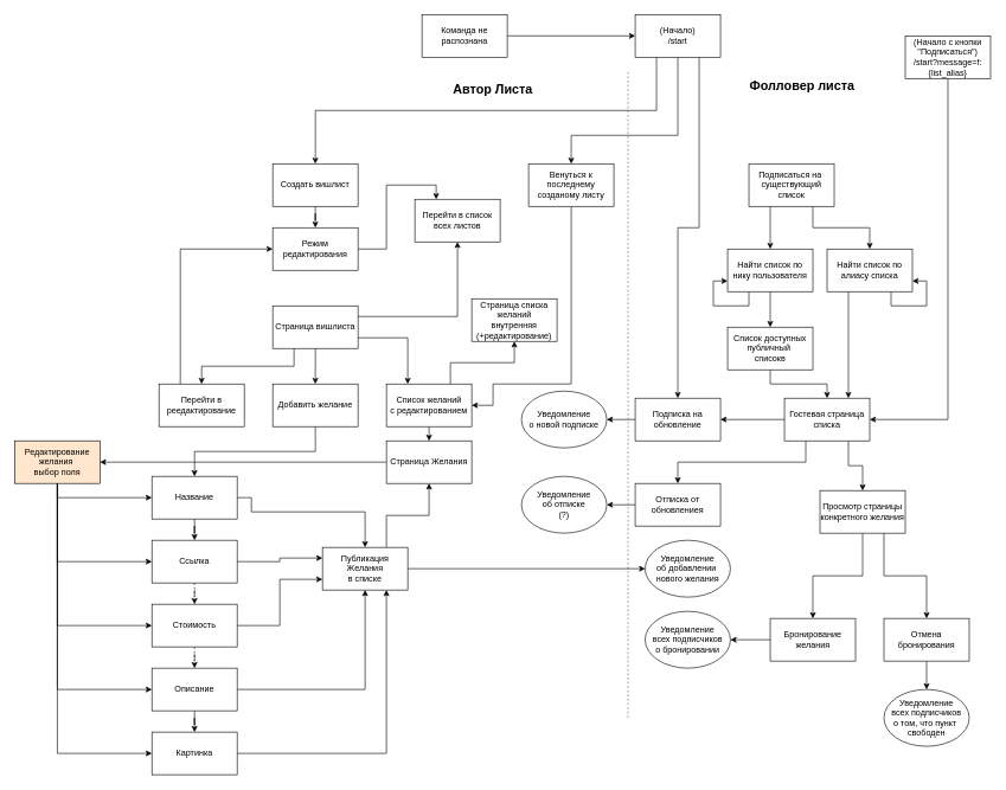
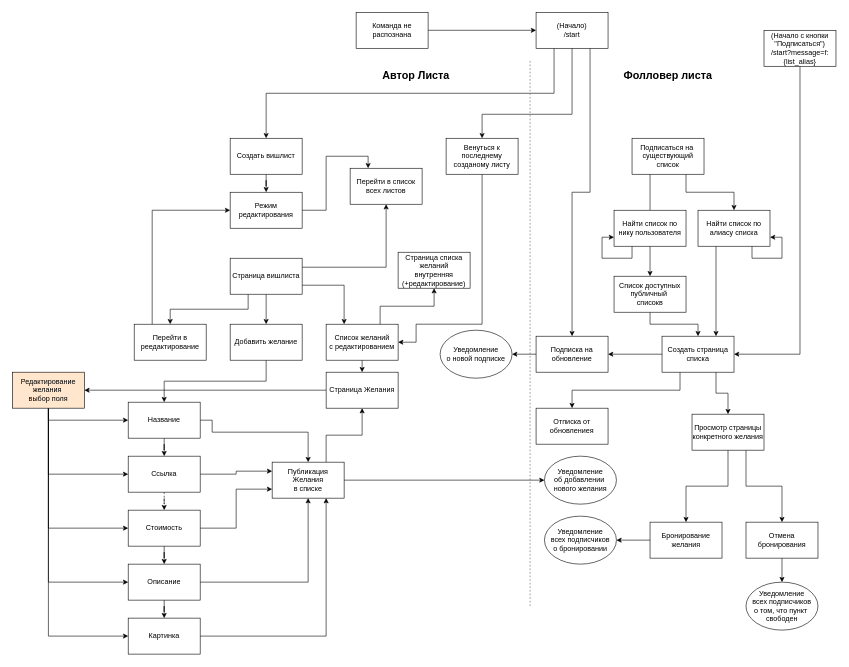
  <mxCell id="0" />
  <mxCell id="1" parent="0" />
  <mxCell id="2" style="edgeStyle=orthogonalEdgeStyle;rounded=0;orthogonalLoop=1;jettySize=auto;html=1;exitX=0.25;exitY=1;exitDx=0;exitDy=0;" edge="1" parent="1" source="5" target="7"><mxGeometry relative="1" as="geometry" /></mxCell>
  <mxCell id="3" style="edgeStyle=orthogonalEdgeStyle;rounded=0;orthogonalLoop=1;jettySize=auto;html=1;exitX=0.5;exitY=1;exitDx=0;exitDy=0;" edge="1" parent="1" source="5" target="9"><mxGeometry relative="1" as="geometry"><Array as="points"><mxPoint x="953" y="190" /><mxPoint x="803" y="190" /></Array></mxGeometry></mxCell>
  <mxCell id="4" style="edgeStyle=orthogonalEdgeStyle;rounded=0;orthogonalLoop=1;jettySize=auto;html=1;exitX=0.75;exitY=1;exitDx=0;exitDy=0;" edge="1" parent="1" source="5" target="31"><mxGeometry relative="1" as="geometry" /></mxCell>
  <mxCell id="5" value="(Начало)&lt;br&gt;/start" style="rounded=0;whiteSpace=wrap;html=1;" vertex="1" parent="1"><mxGeometry x="893" y="20" width="120" height="60" as="geometry" /></mxCell>
  <mxCell id="6" style="edgeStyle=orthogonalEdgeStyle;rounded=0;orthogonalLoop=1;jettySize=auto;html=1;exitX=0.5;exitY=1;exitDx=0;exitDy=0;" edge="1" parent="1" source="7" target="59"><mxGeometry relative="1" as="geometry" /></mxCell>
  <mxCell id="7" value="Создать вишлист" style="rounded=0;whiteSpace=wrap;html=1;" vertex="1" parent="1"><mxGeometry x="383" y="230" width="120" height="60" as="geometry" /></mxCell>
  <mxCell id="8" style="edgeStyle=orthogonalEdgeStyle;rounded=0;orthogonalLoop=1;jettySize=auto;html=1;exitX=0.5;exitY=1;exitDx=0;exitDy=0;entryX=1;entryY=0.5;entryDx=0;entryDy=0;" edge="1" parent="1" source="9" target="29"><mxGeometry relative="1" as="geometry"><Array as="points"><mxPoint x="803" y="540" /><mxPoint x="693" y="540" /><mxPoint x="693" y="570" /></Array></mxGeometry></mxCell>
  <mxCell id="9" value="Венуться к последнему созданому листу" style="rounded=0;whiteSpace=wrap;html=1;" vertex="1" parent="1"><mxGeometry x="743" y="230" width="120" height="60" as="geometry" /></mxCell>
  <mxCell id="10" style="edgeStyle=orthogonalEdgeStyle;rounded=0;orthogonalLoop=1;jettySize=auto;html=1;exitX=0.5;exitY=1;exitDx=0;exitDy=0;entryX=1;entryY=0.5;entryDx=0;entryDy=0;" edge="1" parent="1" source="11" target="26"><mxGeometry relative="1" as="geometry" /></mxCell>
  <mxCell id="11" value="(Начало c кнопки &quot;Подписаться&quot;)&lt;br&gt;/start?message=f:{list_alias}" style="rounded=0;whiteSpace=wrap;html=1;" vertex="1" parent="1"><mxGeometry x="1273" y="50" width="120" height="60" as="geometry" /></mxCell>
- <mxCell id="12" style="edgeStyle=orthogonalEdgeStyle;rounded=0;orthogonalLoop=1;jettySize=auto;html=1;exitX=0.25;exitY=1;exitDx=0;exitDy=0;" edge="1" parent="1" source="14" target="17"><mxGeometry relative="1" as="geometry" /></mxCell>
+ <mxCell id="12" style="edgeStyle=orthogonalEdgeStyle;rounded=0;orthogonalLoop=1;jettySize=auto;html=1;exitX=0.25;exitY=1;exitDx=0;exitDy=0;endArrow=none;" edge="1" parent="1" source="14" target="17"><mxGeometry relative="1" as="geometry" /></mxCell>
  <mxCell id="13" style="edgeStyle=orthogonalEdgeStyle;rounded=0;orthogonalLoop=1;jettySize=auto;html=1;exitX=0.75;exitY=1;exitDx=0;exitDy=0;" edge="1" parent="1" source="14" target="20"><mxGeometry relative="1" as="geometry" /></mxCell>
  <mxCell id="14" value="Подписаться на&amp;nbsp;&lt;br&gt;существующий список" style="rounded=0;whiteSpace=wrap;html=1;" vertex="1" parent="1"><mxGeometry x="1053" y="230" width="120" height="60" as="geometry" /></mxCell>
  <mxCell id="15" style="edgeStyle=orthogonalEdgeStyle;rounded=0;orthogonalLoop=1;jettySize=auto;html=1;exitX=0.25;exitY=1;exitDx=0;exitDy=0;entryX=0;entryY=0.75;entryDx=0;entryDy=0;" edge="1" parent="1" source="17" target="17"><mxGeometry relative="1" as="geometry"><mxPoint x="1013" y="390" as="targetPoint" /><Array as="points"><mxPoint x="1053" y="430" /><mxPoint x="1003" y="430" /><mxPoint x="1003" y="395" /></Array></mxGeometry></mxCell>
  <mxCell id="16" style="edgeStyle=orthogonalEdgeStyle;rounded=0;orthogonalLoop=1;jettySize=auto;html=1;exitX=0.5;exitY=1;exitDx=0;exitDy=0;" edge="1" parent="1" source="17" target="22"><mxGeometry relative="1" as="geometry" /></mxCell>
  <mxCell id="17" value="Найти список по нику пользователя" style="rounded=0;whiteSpace=wrap;html=1;" vertex="1" parent="1"><mxGeometry x="1023" y="350" width="120" height="60" as="geometry" /></mxCell>
  <mxCell id="18" style="edgeStyle=orthogonalEdgeStyle;rounded=0;orthogonalLoop=1;jettySize=auto;html=1;exitX=0.75;exitY=1;exitDx=0;exitDy=0;entryX=1;entryY=0.75;entryDx=0;entryDy=0;" edge="1" parent="1" source="20" target="20"><mxGeometry relative="1" as="geometry"><mxPoint x="1313" y="390" as="targetPoint" /><Array as="points"><mxPoint x="1253" y="430" /><mxPoint x="1303" y="430" /><mxPoint x="1303" y="395" /></Array></mxGeometry></mxCell>
  <mxCell id="19" style="edgeStyle=orthogonalEdgeStyle;rounded=0;orthogonalLoop=1;jettySize=auto;html=1;exitX=0.25;exitY=1;exitDx=0;exitDy=0;entryX=0.75;entryY=0;entryDx=0;entryDy=0;" edge="1" parent="1" source="20" target="26"><mxGeometry relative="1" as="geometry" /></mxCell>
  <mxCell id="20" value="Найти список по алиасу списка" style="rounded=0;whiteSpace=wrap;html=1;" vertex="1" parent="1"><mxGeometry x="1163" y="350" width="120" height="60" as="geometry" /></mxCell>
  <mxCell id="21" style="edgeStyle=orthogonalEdgeStyle;rounded=0;orthogonalLoop=1;jettySize=auto;html=1;exitX=0.5;exitY=1;exitDx=0;exitDy=0;" edge="1" parent="1" source="22" target="26"><mxGeometry relative="1" as="geometry" /></mxCell>
  <mxCell id="22" value="Список доступных&lt;br&gt;публичный&amp;nbsp;&lt;br&gt;списокв" style="rounded=0;whiteSpace=wrap;html=1;" vertex="1" parent="1"><mxGeometry x="1023" y="460" width="120" height="60" as="geometry" /></mxCell>
  <mxCell id="23" style="edgeStyle=orthogonalEdgeStyle;rounded=0;orthogonalLoop=1;jettySize=auto;html=1;" edge="1" parent="1" source="26" target="31"><mxGeometry relative="1" as="geometry" /></mxCell>
  <mxCell id="24" style="edgeStyle=orthogonalEdgeStyle;rounded=0;orthogonalLoop=1;jettySize=auto;html=1;exitX=0.25;exitY=1;exitDx=0;exitDy=0;" edge="1" parent="1" source="26" target="33"><mxGeometry relative="1" as="geometry" /></mxCell>
  <mxCell id="25" style="edgeStyle=orthogonalEdgeStyle;rounded=0;orthogonalLoop=1;jettySize=auto;html=1;exitX=0.75;exitY=1;exitDx=0;exitDy=0;" edge="1" parent="1" source="26" target="36"><mxGeometry relative="1" as="geometry" /></mxCell>
- <mxCell id="26" value="Гостевая страница&lt;br&gt;списка" style="rounded=0;whiteSpace=wrap;html=1;" vertex="1" parent="1"><mxGeometry x="1103" y="560" width="120" height="60" as="geometry" /></mxCell>
+ <mxCell id="26" value="Создать страница&lt;br&gt;списка" style="rounded=0;whiteSpace=wrap;html=1;" vertex="1" parent="1"><mxGeometry x="1103" y="560" width="120" height="60" as="geometry" /></mxCell>
  <mxCell id="27" style="edgeStyle=orthogonalEdgeStyle;rounded=0;orthogonalLoop=1;jettySize=auto;html=1;exitX=0.75;exitY=0;exitDx=0;exitDy=0;fontSize=12;" edge="1" parent="1" source="29" target="78"><mxGeometry relative="1" as="geometry" /></mxCell>
  <mxCell id="28" style="edgeStyle=orthogonalEdgeStyle;rounded=0;orthogonalLoop=1;jettySize=auto;html=1;exitX=0.5;exitY=1;exitDx=0;exitDy=0;entryX=0.5;entryY=0;entryDx=0;entryDy=0;fontSize=12;" edge="1" parent="1" source="29" target="80"><mxGeometry relative="1" as="geometry" /></mxCell>
  <mxCell id="29" value="Список желаний&lt;br&gt;с редактированием" style="rounded=0;whiteSpace=wrap;html=1;" vertex="1" parent="1"><mxGeometry x="543" y="540" width="120" height="60" as="geometry" /></mxCell>
  <mxCell id="30" style="edgeStyle=orthogonalEdgeStyle;rounded=0;orthogonalLoop=1;jettySize=auto;html=1;exitX=0;exitY=0.5;exitDx=0;exitDy=0;" edge="1" parent="1" source="31" target="47"><mxGeometry relative="1" as="geometry" /></mxCell>
  <mxCell id="31" value="Подписка на обновление" style="rounded=0;whiteSpace=wrap;html=1;" vertex="1" parent="1"><mxGeometry x="893" y="560" width="120" height="60" as="geometry" /></mxCell>
- <mxCell id="32" style="edgeStyle=orthogonalEdgeStyle;rounded=0;orthogonalLoop=1;jettySize=auto;html=1;exitX=0;exitY=0.5;exitDx=0;exitDy=0;" edge="1" parent="1" source="33" target="46"><mxGeometry relative="1" as="geometry" /></mxCell>
  <mxCell id="33" value="Отписка от обновлениея" style="rounded=0;whiteSpace=wrap;html=1;" vertex="1" parent="1"><mxGeometry x="893" y="680" width="120" height="60" as="geometry" /></mxCell>
  <mxCell id="34" style="edgeStyle=orthogonalEdgeStyle;rounded=0;orthogonalLoop=1;jettySize=auto;html=1;exitX=0.5;exitY=1;exitDx=0;exitDy=0;" edge="1" parent="1" source="36" target="38"><mxGeometry relative="1" as="geometry" /></mxCell>
  <mxCell id="35" style="edgeStyle=orthogonalEdgeStyle;rounded=0;orthogonalLoop=1;jettySize=auto;html=1;exitX=0.75;exitY=1;exitDx=0;exitDy=0;" edge="1" parent="1" source="36" target="40"><mxGeometry relative="1" as="geometry" /></mxCell>
  <mxCell id="36" value="Просмотр страницы&lt;br&gt;конкретного желания" style="rounded=0;whiteSpace=wrap;html=1;" vertex="1" parent="1"><mxGeometry x="1153" y="690" width="120" height="60" as="geometry" /></mxCell>
  <mxCell id="37" style="edgeStyle=orthogonalEdgeStyle;rounded=0;orthogonalLoop=1;jettySize=auto;html=1;exitX=0;exitY=0.5;exitDx=0;exitDy=0;" edge="1" parent="1" source="38" target="44"><mxGeometry relative="1" as="geometry" /></mxCell>
  <mxCell id="38" value="Бронирование желания" style="rounded=0;whiteSpace=wrap;html=1;" vertex="1" parent="1"><mxGeometry x="1083" y="870" width="120" height="60" as="geometry" /></mxCell>
  <mxCell id="39" style="edgeStyle=orthogonalEdgeStyle;rounded=0;orthogonalLoop=1;jettySize=auto;html=1;exitX=0.5;exitY=1;exitDx=0;exitDy=0;" edge="1" parent="1" source="40" target="45"><mxGeometry relative="1" as="geometry" /></mxCell>
  <mxCell id="40" value="Отмена бронирования" style="rounded=0;whiteSpace=wrap;html=1;" vertex="1" parent="1"><mxGeometry x="1243" y="870" width="120" height="60" as="geometry" /></mxCell>
  <mxCell id="41" value="" style="endArrow=none;html=1;rounded=0;fillColor=#f5f5f5;strokeColor=#666666;dashed=1;" edge="1" parent="1"><mxGeometry width="50" height="50" relative="1" as="geometry"><mxPoint x="883" y="1010" as="sourcePoint" /><mxPoint x="883" y="100" as="targetPoint" /></mxGeometry></mxCell>
  <mxCell id="42" value="Автор Листа" style="text;html=1;strokeColor=none;fillColor=none;align=center;verticalAlign=middle;whiteSpace=wrap;rounded=0;fontSize=18;fontStyle=1" vertex="1" parent="1"><mxGeometry x="613" y="110" width="160" height="30" as="geometry" /></mxCell>
- <mxCell id="43" value="Фолловер листа" style="text;html=1;strokeColor=none;fillColor=none;align=center;verticalAlign=middle;whiteSpace=wrap;rounded=0;fontSize=18;fontStyle=1" vertex="1" parent="1"><mxGeometry x="1048" y="105" width="160" height="30" as="geometry" /></mxCell>
+ <mxCell id="43" value="Фолловер листа" style="text;html=1;strokeColor=none;fillColor=none;align=center;verticalAlign=middle;whiteSpace=wrap;rounded=0;fontSize=18;fontStyle=1" vertex="1" parent="1"><mxGeometry x="1033" y="110" width="160" height="30" as="geometry" /></mxCell>
  <mxCell id="44" value="Уведомление&lt;br&gt;всех подписчиков&lt;br&gt;о бронировании" style="ellipse;whiteSpace=wrap;html=1;" vertex="1" parent="1"><mxGeometry x="907" y="860" width="120" height="80" as="geometry" /></mxCell>
  <mxCell id="45" value="Уведомление&lt;br&gt;всех подписчиков&lt;br&gt;о том, что пункт&amp;nbsp;&lt;br&gt;свободен" style="ellipse;whiteSpace=wrap;html=1;" vertex="1" parent="1"><mxGeometry x="1243" y="970" width="120" height="80" as="geometry" /></mxCell>
- <mxCell id="46" value="Уведомление&lt;br&gt;об отписке&lt;br&gt;(?)" style="ellipse;whiteSpace=wrap;html=1;" vertex="1" parent="1"><mxGeometry x="733" y="670" width="120" height="80" as="geometry" /></mxCell>
  <mxCell id="47" value="Уведомление&lt;br&gt;о новой подписке" style="ellipse;whiteSpace=wrap;html=1;" vertex="1" parent="1"><mxGeometry x="733" y="550" width="120" height="80" as="geometry" /></mxCell>
  <mxCell id="48" style="edgeStyle=orthogonalEdgeStyle;rounded=0;orthogonalLoop=1;jettySize=auto;html=1;exitX=0.25;exitY=1;exitDx=0;exitDy=0;" edge="1" parent="1" source="52" target="54"><mxGeometry relative="1" as="geometry" /></mxCell>
  <mxCell id="49" style="edgeStyle=orthogonalEdgeStyle;rounded=0;orthogonalLoop=1;jettySize=auto;html=1;exitX=0.5;exitY=1;exitDx=0;exitDy=0;" edge="1" parent="1" source="52" target="56"><mxGeometry relative="1" as="geometry" /></mxCell>
  <mxCell id="50" style="edgeStyle=orthogonalEdgeStyle;rounded=0;orthogonalLoop=1;jettySize=auto;html=1;exitX=1;exitY=0.25;exitDx=0;exitDy=0;" edge="1" parent="1" source="52" target="57"><mxGeometry relative="1" as="geometry" /></mxCell>
  <mxCell id="51" style="edgeStyle=orthogonalEdgeStyle;rounded=0;orthogonalLoop=1;jettySize=auto;html=1;exitX=1;exitY=0.75;exitDx=0;exitDy=0;entryX=0.25;entryY=0;entryDx=0;entryDy=0;" edge="1" parent="1" source="52" target="29"><mxGeometry relative="1" as="geometry" /></mxCell>
  <mxCell id="52" value="Страница вишлиста" style="rounded=0;whiteSpace=wrap;html=1;" vertex="1" parent="1"><mxGeometry x="383" y="430" width="120" height="60" as="geometry" /></mxCell>
  <mxCell id="53" style="edgeStyle=orthogonalEdgeStyle;rounded=0;orthogonalLoop=1;jettySize=auto;html=1;exitX=0.25;exitY=0;exitDx=0;exitDy=0;entryX=0;entryY=0.5;entryDx=0;entryDy=0;" edge="1" parent="1" source="54" target="59"><mxGeometry relative="1" as="geometry" /></mxCell>
  <mxCell id="54" value="Перейти в реедактирование" style="rounded=0;whiteSpace=wrap;html=1;" vertex="1" parent="1"><mxGeometry x="223" y="540" width="120" height="60" as="geometry" /></mxCell>
  <mxCell id="55" style="edgeStyle=orthogonalEdgeStyle;rounded=0;orthogonalLoop=1;jettySize=auto;html=1;exitX=0.5;exitY=1;exitDx=0;exitDy=0;fontSize=18;" edge="1" parent="1" source="56" target="62"><mxGeometry relative="1" as="geometry" /></mxCell>
  <mxCell id="56" value="Добавить желание" style="rounded=0;whiteSpace=wrap;html=1;" vertex="1" parent="1"><mxGeometry x="383" y="540" width="120" height="60" as="geometry" /></mxCell>
  <mxCell id="57" value="Перейти в список всех листов" style="rounded=0;whiteSpace=wrap;html=1;" vertex="1" parent="1"><mxGeometry x="583" y="280" width="120" height="60" as="geometry" /></mxCell>
  <mxCell id="58" style="edgeStyle=orthogonalEdgeStyle;rounded=0;orthogonalLoop=1;jettySize=auto;html=1;exitX=1;exitY=0.5;exitDx=0;exitDy=0;entryX=0.25;entryY=0;entryDx=0;entryDy=0;" edge="1" parent="1" source="59" target="57"><mxGeometry relative="1" as="geometry" /></mxCell>
  <mxCell id="59" value="Режим редактирования" style="rounded=0;whiteSpace=wrap;html=1;" vertex="1" parent="1"><mxGeometry x="383" y="320" width="120" height="60" as="geometry" /></mxCell>
  <mxCell id="60" style="edgeStyle=orthogonalEdgeStyle;rounded=0;orthogonalLoop=1;jettySize=auto;html=1;exitX=0.5;exitY=1;exitDx=0;exitDy=0;fontSize=12;" edge="1" parent="1" source="62" target="65"><mxGeometry relative="1" as="geometry" /></mxCell>
  <mxCell id="61" style="edgeStyle=orthogonalEdgeStyle;rounded=0;orthogonalLoop=1;jettySize=auto;html=1;exitX=1;exitY=0.5;exitDx=0;exitDy=0;fontSize=12;" edge="1" parent="1" source="62" target="68"><mxGeometry relative="1" as="geometry"><Array as="points"><mxPoint x="353" y="700" /><mxPoint x="353" y="720" /><mxPoint x="513" y="720" /></Array></mxGeometry></mxCell>
  <mxCell id="62" value="Название" style="rounded=0;whiteSpace=wrap;html=1;fontSize=12;" vertex="1" parent="1"><mxGeometry x="213" y="670" width="120" height="60" as="geometry" /></mxCell>
  <mxCell id="63" style="edgeStyle=orthogonalEdgeStyle;rounded=0;orthogonalLoop=1;jettySize=auto;html=1;exitX=0.5;exitY=1;exitDx=0;exitDy=0;fontSize=12;dashed=1;" edge="1" parent="1" source="65" target="72"><mxGeometry relative="1" as="geometry" /></mxCell>
  <mxCell id="64" style="edgeStyle=orthogonalEdgeStyle;rounded=0;orthogonalLoop=1;jettySize=auto;html=1;exitX=1;exitY=0.5;exitDx=0;exitDy=0;fontSize=12;entryX=0;entryY=0.25;entryDx=0;entryDy=0;" edge="1" parent="1" source="65" target="68"><mxGeometry relative="1" as="geometry" /></mxCell>
  <mxCell id="65" value="Ссылка" style="rounded=0;whiteSpace=wrap;html=1;fontSize=12;" vertex="1" parent="1"><mxGeometry x="213" y="760" width="120" height="60" as="geometry" /></mxCell>
  <mxCell id="66" style="edgeStyle=orthogonalEdgeStyle;rounded=0;orthogonalLoop=1;jettySize=auto;html=1;exitX=1;exitY=0.5;exitDx=0;exitDy=0;fontSize=12;" edge="1" parent="1" source="68" target="69"><mxGeometry relative="1" as="geometry" /></mxCell>
  <mxCell id="67" style="edgeStyle=orthogonalEdgeStyle;rounded=0;orthogonalLoop=1;jettySize=auto;html=1;exitX=0.75;exitY=0;exitDx=0;exitDy=0;fontSize=12;" edge="1" parent="1" source="68" target="80"><mxGeometry relative="1" as="geometry" /></mxCell>
  <mxCell id="68" value="Публикация&lt;br&gt;Желания&lt;br&gt;в списке" style="rounded=0;whiteSpace=wrap;html=1;fontSize=12;" vertex="1" parent="1"><mxGeometry x="453" y="770" width="120" height="60" as="geometry" /></mxCell>
  <mxCell id="69" value="Уведомление&lt;br&gt;об добавлении&amp;nbsp;&lt;br&gt;нового желания" style="ellipse;whiteSpace=wrap;html=1;" vertex="1" parent="1"><mxGeometry x="907" y="760" width="120" height="80" as="geometry" /></mxCell>
- <mxCell id="70" style="edgeStyle=orthogonalEdgeStyle;rounded=0;orthogonalLoop=1;jettySize=auto;html=1;exitX=0.5;exitY=1;exitDx=0;exitDy=0;fontSize=12;dashed=1;" edge="1" parent="1" source="72" target="75"><mxGeometry relative="1" as="geometry" /></mxCell>
+ <mxCell id="70" style="edgeStyle=orthogonalEdgeStyle;rounded=0;orthogonalLoop=1;jettySize=auto;html=1;exitX=0.5;exitY=1;exitDx=0;exitDy=0;fontSize=12;" edge="1" parent="1" source="72" target="75"><mxGeometry relative="1" as="geometry" /></mxCell>
  <mxCell id="71" style="edgeStyle=orthogonalEdgeStyle;rounded=0;orthogonalLoop=1;jettySize=auto;html=1;exitX=1;exitY=0.5;exitDx=0;exitDy=0;entryX=0;entryY=0.75;entryDx=0;entryDy=0;fontSize=12;" edge="1" parent="1" source="72" target="68"><mxGeometry relative="1" as="geometry" /></mxCell>
  <mxCell id="72" value="Стоимость" style="rounded=0;whiteSpace=wrap;html=1;fontSize=12;" vertex="1" parent="1"><mxGeometry x="213" y="850" width="120" height="60" as="geometry" /></mxCell>
  <mxCell id="73" style="edgeStyle=orthogonalEdgeStyle;rounded=0;orthogonalLoop=1;jettySize=auto;html=1;exitX=0.5;exitY=1;exitDx=0;exitDy=0;fontSize=12;" edge="1" parent="1" source="75" target="77"><mxGeometry relative="1" as="geometry" /></mxCell>
  <mxCell id="74" style="edgeStyle=orthogonalEdgeStyle;rounded=0;orthogonalLoop=1;jettySize=auto;html=1;exitX=1;exitY=0.5;exitDx=0;exitDy=0;entryX=0.5;entryY=1;entryDx=0;entryDy=0;fontSize=12;" edge="1" parent="1" source="75" target="68"><mxGeometry relative="1" as="geometry" /></mxCell>
  <mxCell id="75" value="Описание" style="rounded=0;whiteSpace=wrap;html=1;fontSize=12;" vertex="1" parent="1"><mxGeometry x="213" y="940" width="120" height="60" as="geometry" /></mxCell>
  <mxCell id="76" style="edgeStyle=orthogonalEdgeStyle;rounded=0;orthogonalLoop=1;jettySize=auto;html=1;exitX=1;exitY=0.5;exitDx=0;exitDy=0;fontSize=12;entryX=0.75;entryY=1;entryDx=0;entryDy=0;" edge="1" parent="1" source="77" target="68"><mxGeometry relative="1" as="geometry"><mxPoint x="393" y="1030" as="targetPoint" /></mxGeometry></mxCell>
  <mxCell id="77" value="Картинка" style="rounded=0;whiteSpace=wrap;html=1;fontSize=12;" vertex="1" parent="1"><mxGeometry x="213" y="1030" width="120" height="60" as="geometry" /></mxCell>
  <mxCell id="78" value="Страница списка&lt;br&gt;желаний&lt;br&gt;внутренняя&lt;br&gt;(+редактирование)" style="rounded=0;whiteSpace=wrap;html=1;fontSize=12;" vertex="1" parent="1"><mxGeometry x="663" y="420" width="120" height="60" as="geometry" /></mxCell>
  <mxCell id="79" style="edgeStyle=orthogonalEdgeStyle;rounded=0;orthogonalLoop=1;jettySize=auto;html=1;exitX=0;exitY=0.5;exitDx=0;exitDy=0;fontSize=12;" edge="1" parent="1" source="80" target="86"><mxGeometry relative="1" as="geometry" /></mxCell>
  <mxCell id="80" value="Страница Желания" style="rounded=0;whiteSpace=wrap;html=1;fontSize=12;" vertex="1" parent="1"><mxGeometry x="543" y="620" width="120" height="60" as="geometry" /></mxCell>
  <mxCell id="81" style="edgeStyle=orthogonalEdgeStyle;rounded=0;orthogonalLoop=1;jettySize=auto;html=1;exitX=0.5;exitY=1;exitDx=0;exitDy=0;fontSize=12;" edge="1" parent="1" source="86" target="62"><mxGeometry relative="1" as="geometry" /></mxCell>
  <mxCell id="82" style="edgeStyle=orthogonalEdgeStyle;rounded=0;orthogonalLoop=1;jettySize=auto;html=1;exitX=0.5;exitY=1;exitDx=0;exitDy=0;entryX=0;entryY=0.5;entryDx=0;entryDy=0;fontSize=12;" edge="1" parent="1" source="86" target="65"><mxGeometry relative="1" as="geometry" /></mxCell>
  <mxCell id="83" style="edgeStyle=orthogonalEdgeStyle;rounded=0;orthogonalLoop=1;jettySize=auto;html=1;exitX=0.5;exitY=1;exitDx=0;exitDy=0;entryX=0;entryY=0.5;entryDx=0;entryDy=0;fontSize=12;" edge="1" parent="1" source="86" target="72"><mxGeometry relative="1" as="geometry" /></mxCell>
  <mxCell id="84" style="edgeStyle=orthogonalEdgeStyle;rounded=0;orthogonalLoop=1;jettySize=auto;html=1;exitX=0.5;exitY=1;exitDx=0;exitDy=0;entryX=0;entryY=0.5;entryDx=0;entryDy=0;fontSize=12;" edge="1" parent="1" source="86" target="75"><mxGeometry relative="1" as="geometry" /></mxCell>
  <mxCell id="85" style="edgeStyle=orthogonalEdgeStyle;rounded=0;orthogonalLoop=1;jettySize=auto;html=1;exitX=0.5;exitY=1;exitDx=0;exitDy=0;entryX=0;entryY=0.5;entryDx=0;entryDy=0;fontSize=12;" edge="1" parent="1" source="86" target="77"><mxGeometry relative="1" as="geometry" /></mxCell>
  <mxCell id="86" value="Редактирование&lt;br&gt;желания&amp;nbsp;&lt;br&gt;выбор поля" style="rounded=0;whiteSpace=wrap;html=1;fontSize=12;fillColor=#ffe6cc;" vertex="1" parent="1"><mxGeometry x="20" y="620" width="120" height="60" as="geometry" /></mxCell>
  <mxCell id="87" style="edgeStyle=orthogonalEdgeStyle;rounded=0;orthogonalLoop=1;jettySize=auto;html=1;exitX=1;exitY=0.5;exitDx=0;exitDy=0;fontSize=12;" edge="1" parent="1" source="88" target="5"><mxGeometry relative="1" as="geometry" /></mxCell>
  <mxCell id="88" value="Команда не распознана" style="rounded=0;whiteSpace=wrap;html=1;" vertex="1" parent="1"><mxGeometry x="593" y="20" width="120" height="60" as="geometry" /></mxCell>
